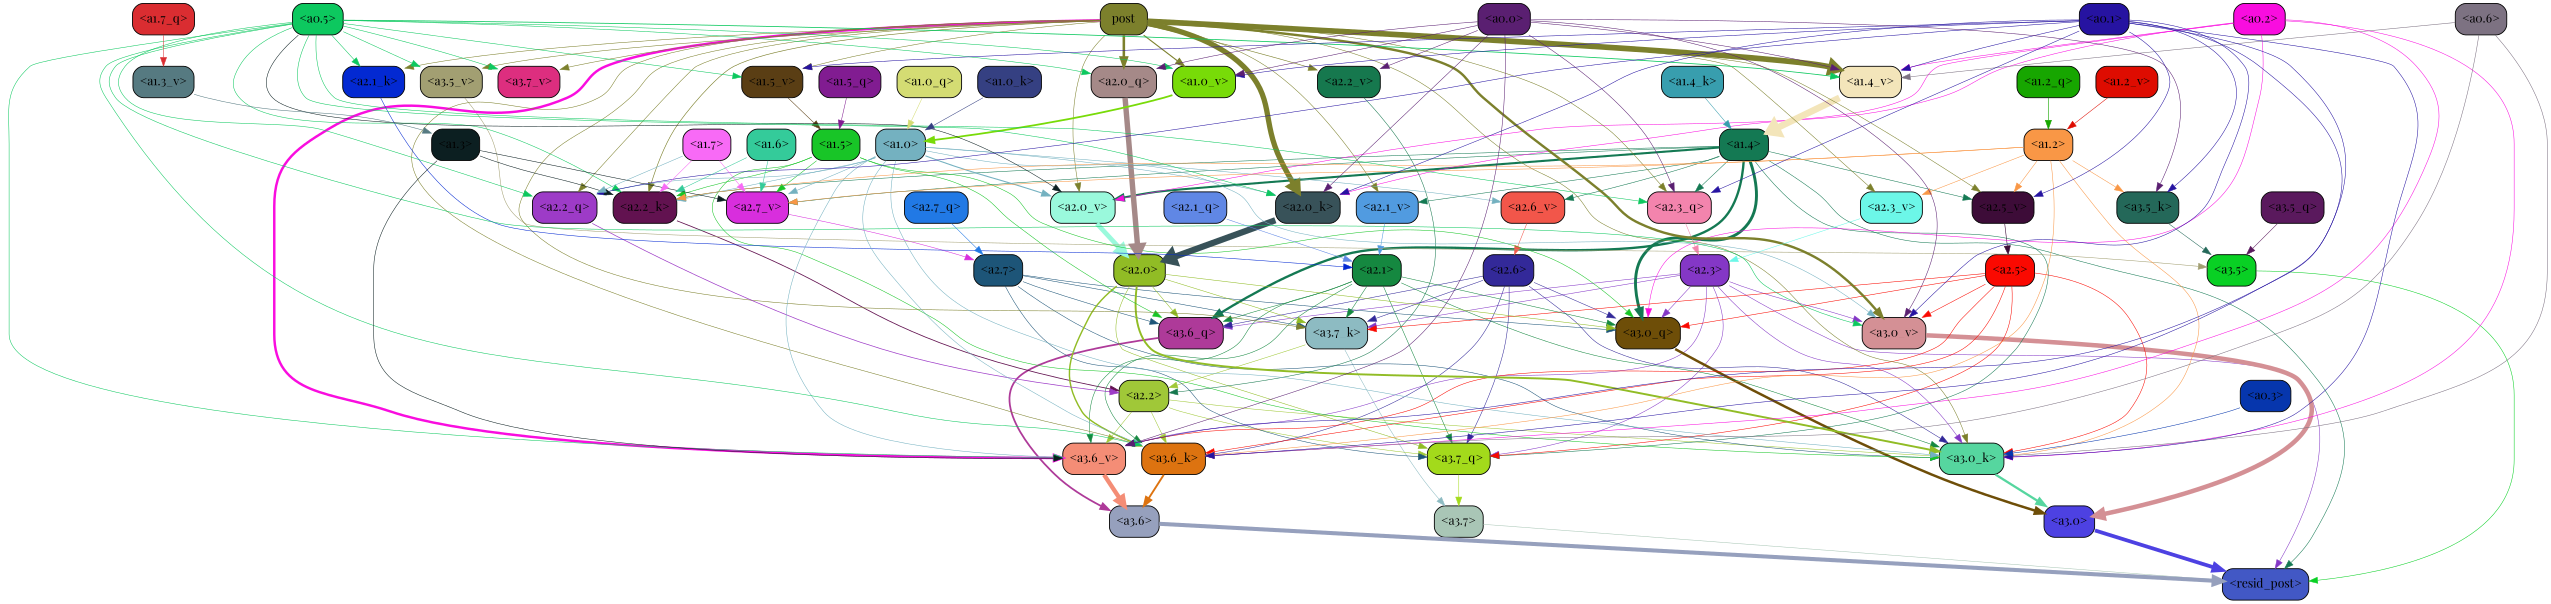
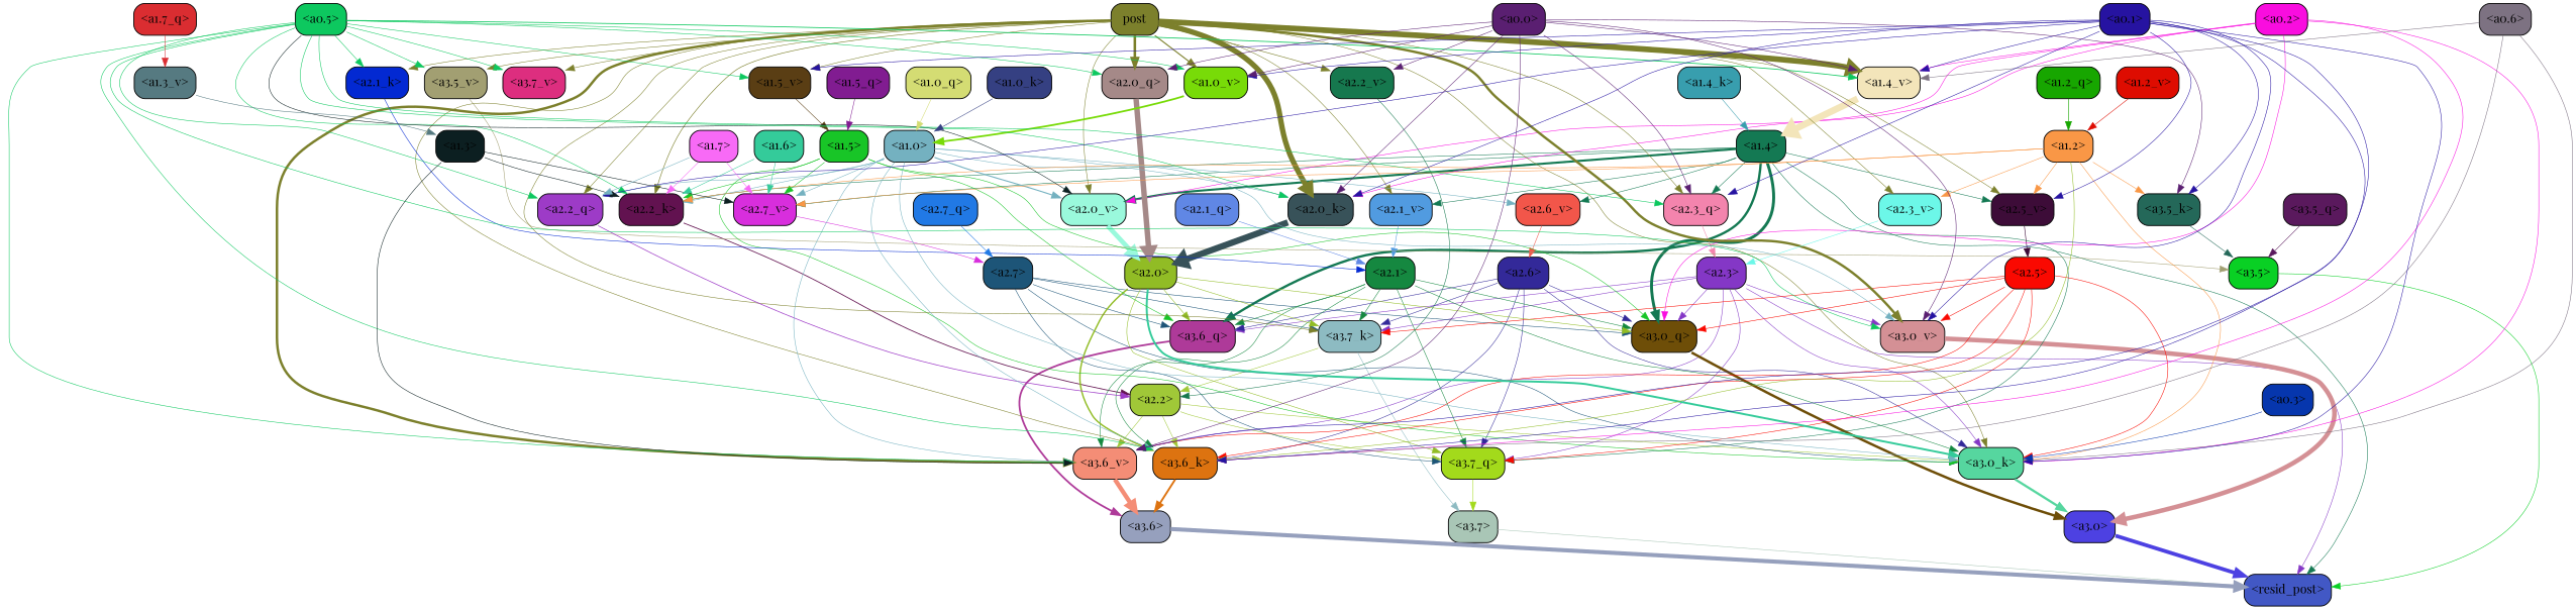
  strict digraph {
    fontname="Playfair Display"
    splines=true
    node [color=black fontname="Playfair Display" shape=box style="filled, rounded"]
    edge [color="#7c802c" fontname="Playfair Display" penwidth=0.6]
    "<a3.7>" [fillcolor="#a9c6b6"]
    "<resid_post>" [fillcolor="#4258c5"]
    "<a3.6>" [fillcolor="#96a0bd"]
    "<a3.5>" [fillcolor="#09d024"]
    "<a3.0>" [fillcolor="#4d41e2"]
    "<a2.3>" [fillcolor="#8437c6"]
    "<a3.7_q>" [fillcolor="#a3da1b"]
    "<a3.6_q>" [fillcolor="#ae3a99"]
    "<a3.0_q>" [fillcolor="#6e4e08"]
    "<a3.7_k>" [fillcolor="#8dbbc2"]
    "<a3.0_k>" [fillcolor="#56d69f"]
    "<a3.6_v>" [fillcolor="#f48d76"]
    "<a3.0_v>" [fillcolor="#d49095"]
    "<a2.2>" [fillcolor="#a0c838"]
    "<a1.4>" [fillcolor="#147953"]
    "<a2.3_q>" [fillcolor="#f384ad"]
    "<a2.2_k>" [fillcolor="#621250"]
    "<a2.7_v>" [fillcolor="#d82edd"]
    "<a2.6_v>" [fillcolor="#f2564a"]
    "<a2.5_v>" [fillcolor="#3d0c38"]
    "<a2.1_v>" [fillcolor="#519be0"]
    "<a2.0_v>" [fillcolor="#9af9dc"]
    "<a2.7>" [fillcolor="#1d5578"]
    "<a2.6>" [fillcolor="#332999"]
    "<a2.5>" [fillcolor="#fa0901"]
    "<a2.1>" [fillcolor="#158840"]
    "<a2.0>" [fillcolor="#91bc25"]
    "<a3.6_k>" [fillcolor="#dd7310"]
    "<a3.5_q>" [fillcolor="#5a195d"]
    "<a3.5_k>" [fillcolor="#246859"]
    "<a3.7_v>" [fillcolor="#dd2e7f"]
    "<a3.5_v>" [fillcolor="#a29f72"]
    "<a1.5>" [fillcolor="#18c527"]
    "<a0.2>" [fillcolor="#f90ddf"]
    "<a2.0_k>" [fillcolor="#385259"]
    "<a1.4_v>" [fillcolor="#f3e5ba"]
    n37 [fillcolor="#7c802c" label=post]
    "<a2.2_q>" [fillcolor="#9d3bc7"]
    "<a2.0_q>" [fillcolor="#a58988"]
    "<a2.1_k>" [fillcolor="#0329d2"]
    "<a2.3_v>" [fillcolor="#6cf7e8"]
    "<a2.2_v>" [fillcolor="#16784e"]
    "<a1.5_v>" [fillcolor="#5a3e14"]
    "<a1.0_v>" [fillcolor="#78db08"]
    "<a1.0>" [fillcolor="#74b1c0"]
    "<a1.2>" [fillcolor="#f99746"]
    "<a0.6>" [fillcolor="#7d7282"]
    "<a0.5>" [fillcolor="#0dc85f"]
    "<a0.1>" [fillcolor="#2613a1"]
    "<a0.0>" [fillcolor="#5a1f71"]
    "<a0.3>" [fillcolor="#0636ad"]
    "<a1.3>" [fillcolor="#0c1f21"]
    "<a2.7_q>" [fillcolor="#2179e5"]
    "<a2.1_q>" [fillcolor="#6087e5"]
    "<a1.7>" [fillcolor="#f86af6"]
    "<a1.6>" [fillcolor="#34cb9a"]
    "<a1.7_q>" [fillcolor="#da2d31"]
    "<a1.3_v>" [fillcolor="#567a81"]
    "<a1.5_q>" [fillcolor="#811c91"]
    "<a1.2_q>" [fillcolor="#17a600"]
    "<a1.0_q>" [fillcolor="#d4dc73"]
    "<a1.4_k>" [fillcolor="#389eae"]
    "<a1.0_k>" [fillcolor="#354082"]
    "<a1.2_v>" [fillcolor="#de0c01"]
    "<a3.7>" -> "<resid_post>" [color="#a9c6b6"]
    "<a3.6>" -> "<resid_post>" [color="#96a0bd" penwidth=4.646730065345764]
    "<a3.5>" -> "<resid_post>" [color="#09d024"]
    "<a3.0>" -> "<resid_post>" [color="#4d41e2" penwidth=4.323132634162903]
    "<a2.3>" -> "<resid_post>" [color="#8437c6"]
    "<a2.3>" -> "<a3.7_q>" [color="#8437c6"]
    "<a2.3>" -> "<a3.6_q>" [color="#8437c6"]
    "<a2.3>" -> "<a3.0_q>" [color="#8437c6"]
    "<a2.3>" -> "<a3.7_k>" [color="#8437c6"]
    "<a2.3>" -> "<a3.0_k>" [color="#8437c6"]
    "<a2.3>" -> "<a3.6_v>" [color="#8437c6"]
    "<a2.3>" -> "<a3.0_v>" [color="#8437c6"]
    "<a3.7_q>" -> "<a3.7>" [color="#a3da1b"]
    "<a3.6_q>" -> "<a3.6>" [color="#ae3a99" penwidth=2.03758105635643]
    "<a3.0_q>" -> "<a3.0>" [color="#6e4e08" penwidth=2.8638100624084473]
    "<a3.7_k>" -> "<a3.7>" [color="#8dbbc2"]
    "<a3.7_k>" -> "<a2.2>" [color="#a0c838"]
    "<a3.0_k>" -> "<a3.0>" [color="#56d69f" penwidth=2.6274144649505615]
    "<a3.6_v>" -> "<a3.6>" [color="#f48d76" penwidth=5.002329230308533]
    "<a3.0_v>" -> "<a3.0>" [color="#d49095" penwidth=5.188832879066467]
    "<a2.2>" -> "<a3.7_q>" [color="#a0c838"]
    "<a2.2>" -> "<a3.0_k>" [color="#a0c838"]
    "<a2.2>" -> "<a3.6_v>" [color="#a0c838"]
    "<a2.2>" -> "<a3.6_k>" [color="#a0c838"]
    "<a1.4>" -> "<resid_post>" [color="#147953"]
    "<a1.4>" -> "<a3.7_q>" [color="#147953"]
    "<a1.4>" -> "<a3.6_q>" [color="#147953" penwidth=2.700703263282776]
    "<a1.4>" -> "<a3.0_q>" [color="#147953" penwidth=3.34255850315094]
    "<a1.4>" -> "<a2.3_q>" [color="#147953"]
    "<a1.4>" -> "<a2.2_k>" [color="#147953"]
    "<a1.4>" -> "<a2.7_v>" [color="#147953"]
    "<a1.4>" -> "<a2.6_v>" [color="#147953"]
    "<a1.4>" -> "<a2.5_v>" [color="#147953"]
    "<a1.4>" -> "<a2.1_v>" [color="#147953"]
    "<a1.4>" -> "<a2.0_v>" [color="#147953" penwidth=2.387977123260498]
    "<a2.3_q>" -> "<a2.3>" [color="#f384ad"]
    "<a2.2_k>" -> "<a2.2>" [color="#621250" penwidth=0.9331893920898438]
    "<a2.7_v>" -> "<a2.7>" [color="#d82edd"]
    "<a2.6_v>" -> "<a2.6>" [color="#f2564a"]
    "<a2.5_v>" -> "<a2.5>" [color="#3d0c38" penwidth=0.6657319068908691]
    "<a2.1_v>" -> "<a2.1>" [color="#519be0"]
    "<a2.0_v>" -> "<a2.0>" [color="#9af9dc" penwidth=5.380099236965179]
    "<a2.7>" -> "<a3.7_q>" [color="#1d5578"]
    "<a2.7>" -> "<a3.6_q>" [color="#1d5578"]
    "<a2.7>" -> "<a3.0_q>" [color="#1d5578"]
    "<a2.7>" -> "<a3.7_k>" [color="#1d5578"]
    "<a2.7>" -> "<a3.0_k>" [color="#1d5578"]
    "<a2.6>" -> "<a3.7_q>" [color="#332999"]
    "<a2.6>" -> "<a3.6_q>" [color="#332999"]
    "<a2.6>" -> "<a3.0_q>" [color="#332999"]
    "<a2.6>" -> "<a3.7_k>" [color="#332999"]
    "<a2.6>" -> "<a3.0_k>" [color="#332999"]
    "<a2.6>" -> "<a3.6_k>" [color="#332999"]
    "<a2.5>" -> "<a3.7_q>" [color="#fa0901"]
    "<a2.5>" -> "<a3.0_q>" [color="#fa0901"]
    "<a2.5>" -> "<a3.7_k>" [color="#fa0901"]
    "<a2.5>" -> "<a3.0_k>" [color="#fa0901"]
    "<a2.5>" -> "<a3.6_v>" [color="#fa0901"]
    "<a2.5>" -> "<a3.0_v>" [color="#fa0901"]
    "<a2.5>" -> "<a3.6_k>" [color="#fa0901"]
    "<a2.1>" -> "<a3.7_q>" [color="#158840"]
    "<a2.1>" -> "<a3.6_q>" [color="#158840"]
    "<a2.1>" -> "<a3.0_q>" [color="#158840"]
    "<a2.1>" -> "<a3.7_k>" [color="#158840"]
    "<a2.1>" -> "<a3.0_k>" [color="#158840"]
    "<a2.1>" -> "<a3.6_v>" [color="#158840"]
    "<a2.1>" -> "<a3.6_k>" [color="#158840"]
    "<a2.0>" -> "<a3.7_q>" [color="#91bc25"]
    "<a2.0>" -> "<a3.6_q>" [color="#91bc25"]
    "<a2.0>" -> "<a3.0_q>" [color="#91bc25"]
    "<a2.0>" -> "<a3.7_k>" [color="#91bc25"]
-   "<a2.0>" -> "<a3.0_k>" [color="#91bc25" penwidth=2.2218968719244003]
+   "<a2.0>" -> "<a3.0_k>" [color="#34cb9a" penwidth=2.2218968719244003]
    "<a2.0>" -> "<a3.6_k>" [color="#91bc25" penwidth=1.6454488784074783]
    "<a3.6_k>" -> "<a3.6>" [color="#dd7310" penwidth=2.174198240041733]
    "<a3.5_q>" -> "<a3.5>" [color="#5a195d"]
    "<a3.5_k>" -> "<a3.5>" [color="#246859"]
    "<a3.5_v>" -> "<a3.5>" [color="#a29f72"]
    "<a1.5>" -> "<a3.6_q>" [color="#18c527"]
    "<a1.5>" -> "<a3.0_q>" [color="#18c527"]
    "<a1.5>" -> "<a3.0_k>" [color="#18c527"]
    "<a1.5>" -> "<a2.2_k>" [color="#18c527"]
    "<a1.5>" -> "<a2.7_v>" [color="#18c527"]
    "<a0.2>" -> "<a3.0_q>" [color="#f90ddf"]
    "<a0.2>" -> "<a3.0_k>" [color="#f90ddf"]
    "<a0.2>" -> "<a2.0_v>" [color="#f90ddf"]
    "<a0.2>" -> "<a3.6_k>" [color="#f90ddf"]
    "<a0.2>" -> "<a2.0_k>" [color="#f90ddf"]
    "<a0.2>" -> "<a1.4_v>" [color="#f90ddf"]
    "<a2.0_k>" -> "<a2.0>" [color="#385259" penwidth=7.158664226531982]
    "<a1.4_v>" -> "<a1.4>" [color="#f3e5ba" penwidth=7.649995803833008]
    n37 -> "<a3.7_k>"
    n37 -> "<a3.0_k>"
-   n37 -> "<a3.6_v>" [color="#f90ddf" penwidth=2.8301228284835815]
+   n37 -> "<a3.6_v>" [penwidth=2.8301228284835815]
    n37 -> "<a3.0_v>" [penwidth=2.7660785913467407]
    n37 -> "<a2.3_q>"
    n37 -> "<a2.2_k>" [penwidth=0.7099294662475586]
    n37 -> "<a2.5_v>"
    n37 -> "<a2.1_v>"
    n37 -> "<a2.0_v>"
    n37 -> "<a3.6_k>"
    n37 -> "<a3.7_v>"
    n37 -> "<a3.5_v>"
    n37 -> "<a2.0_k>" [penwidth=6.075345039367676]
    n37 -> "<a1.4_v>" [penwidth=6.46385931968689]
    n37 -> "<a2.2_q>"
    n37 -> "<a2.0_q>" [penwidth=2.918822765350342]
    n37 -> "<a2.1_k>"
    n37 -> "<a2.3_v>"
    n37 -> "<a2.2_v>" [penwidth=0.6909599304199219]
    n37 -> "<a1.5_v>"
    n37 -> "<a1.0_v>" [penwidth=1.273291826248169]
    "<a2.2_q>" -> "<a2.2>" [color="#9d3bc7" penwidth=0.8114519119262695]
    "<a2.0_q>" -> "<a2.0>" [color="#a58988" penwidth=6.2323237657547]
    "<a2.1_k>" -> "<a2.1>" [color="#0329d2"]
    "<a2.3_v>" -> "<a2.3>" [color="#6cf7e8"]
    "<a2.2_v>" -> "<a2.2>" [color="#16784e"]
    "<a1.5_v>" -> "<a1.5>" [color="#5a3e14"]
    "<a1.0_v>" -> "<a1.0>" [color="#78db08" penwidth=2.050852060317993]
    "<a1.0>" -> "<a3.0_k>" [color="#74b1c0"]
    "<a1.0>" -> "<a3.6_v>" [color="#74b1c0"]
    "<a1.0>" -> "<a3.0_v>" [color="#74b1c0"]
    "<a1.0>" -> "<a2.2_k>" [color="#74b1c0"]
    "<a1.0>" -> "<a2.7_v>" [color="#74b1c0"]
    "<a1.0>" -> "<a2.6_v>" [color="#74b1c0"]
    "<a1.0>" -> "<a2.0_v>" [color="#74b1c0" penwidth=1.2435333728790283]
    "<a1.0>" -> "<a3.6_k>" [color="#74b1c0"]
    "<a1.0>" -> "<a2.0_k>" [color="#74b1c0"]
    "<a1.0>" -> "<a2.2_q>" [color="#74b1c0"]
    "<a1.2>" -> "<a3.0_k>" [color="#f99746"]
    "<a1.2>" -> "<a2.2_k>" [color="#f99746"]
    "<a1.2>" -> "<a2.7_v>" [color="#f99746"]
    "<a1.2>" -> "<a2.5_v>" [color="#f99746"]
-   "<a1.2>" -> "<a3.6_k>" [color="#f99746"]
+   "<a1.2>" -> "<a3.6_k>" [color="#91bc25"]
    "<a1.2>" -> "<a3.5_k>" [color="#f99746"]
    "<a1.2>" -> "<a2.3_v>" [color="#f99746"]
    "<a0.6>" -> "<a3.0_k>" [color="#7d7282"]
    "<a0.6>" -> "<a3.6_k>" [color="#7d7282"]
    "<a0.6>" -> "<a1.4_v>" [color="#7d7282"]
    "<a0.5>" -> "<a3.6_v>" [color="#0dc85f"]
    "<a0.5>" -> "<a3.0_v>" [color="#0dc85f" penwidth=0.6124261617660522]
    "<a0.5>" -> "<a2.3_q>" [color="#0dc85f"]
    "<a0.5>" -> "<a2.2_k>" [color="#0dc85f"]
    "<a0.5>" -> "<a2.0_v>" [color="#0c1f21"]
    "<a0.5>" -> "<a3.6_k>" [color="#0dc85f"]
    "<a0.5>" -> "<a3.7_v>" [color="#0dc85f"]
    "<a0.5>" -> "<a3.5_v>" [color="#0dc85f"]
    "<a0.5>" -> "<a2.0_k>" [color="#0dc85f" penwidth=0.6112704277038574]
    "<a0.5>" -> "<a1.4_v>" [color="#0dc85f" penwidth=0.9145197868347168]
    "<a0.5>" -> "<a2.2_q>" [color="#0dc85f"]
    "<a0.5>" -> "<a2.0_q>" [color="#0dc85f"]
    "<a0.5>" -> "<a2.1_k>" [color="#0dc85f"]
    "<a0.5>" -> "<a1.5_v>" [color="#0dc85f"]
    "<a0.5>" -> "<a1.0_v>" [color="#0dc85f"]
    "<a0.1>" -> "<a3.0_k>" [color="#2613a1"]
    "<a0.1>" -> "<a3.6_v>" [color="#2613a1"]
    "<a0.1>" -> "<a3.0_v>" [color="#2613a1"]
    "<a0.1>" -> "<a2.3_q>" [color="#2613a1"]
    "<a0.1>" -> "<a2.5_v>" [color="#2613a1"]
    "<a0.1>" -> "<a3.6_k>" [color="#2613a1"]
    "<a0.1>" -> "<a3.5_k>" [color="#2613a1"]
    "<a0.1>" -> "<a2.0_k>" [color="#2613a1"]
    "<a0.1>" -> "<a1.4_v>" [color="#2613a1"]
    "<a0.1>" -> "<a2.2_q>" [color="#2613a1"]
    "<a0.1>" -> "<a1.5_v>" [color="#2613a1"]
    "<a0.1>" -> "<a1.0_v>" [color="#2613a1"]
    "<a0.0>" -> "<a3.6_v>" [color="#5a1f71"]
    "<a0.0>" -> "<a3.0_v>" [color="#5a1f71"]
    "<a0.0>" -> "<a2.3_q>" [color="#5a1f71"]
    "<a0.0>" -> "<a3.5_k>" [color="#5a1f71"]
    "<a0.0>" -> "<a2.0_k>" [color="#5a1f71"]
    "<a0.0>" -> "<a1.4_v>" [color="#5a1f71"]
    "<a0.0>" -> "<a2.0_q>" [color="#5a1f71"]
    "<a0.0>" -> "<a2.2_v>" [color="#5a1f71"]
    "<a0.0>" -> "<a1.0_v>" [color="#5a1f71"]
    "<a0.3>" -> "<a3.0_k>" [color="#0636ad"]
    "<a1.3>" -> "<a3.6_v>" [color="#0c1f21"]
    "<a1.3>" -> "<a2.2_k>" [color="#0c1f21"]
    "<a1.3>" -> "<a2.7_v>" [color="#0c1f21"]
    "<a2.7_q>" -> "<a2.7>" [color="#2179e5"]
    "<a2.1_q>" -> "<a2.1>" [color="#6087e5"]
    "<a1.7>" -> "<a2.2_k>" [color="#f86af6"]
    "<a1.7>" -> "<a2.7_v>" [color="#f86af6"]
    "<a1.7>" -> "<a2.2_q>" [color="#74b1c0"]
    "<a1.6>" -> "<a2.2_k>" [color="#34cb9a"]
    "<a1.6>" -> "<a2.7_v>" [color="#34cb9a"]
    "<a1.7_q>" -> "<a1.3_v>" [color="#da2d31"]
    "<a1.3_v>" -> "<a1.3>" [color="#567a81"]
    "<a1.5_q>" -> "<a1.5>" [color="#811c91"]
    "<a1.2_q>" -> "<a1.2>" [color="#17a600" penwidth=0.6965713500976562]
    "<a1.0_q>" -> "<a1.0>" [color="#d4dc73"]
    "<a1.4_k>" -> "<a1.4>" [color="#389eae"]
    "<a1.0_k>" -> "<a1.0>" [color="#354082"]
    "<a1.2_v>" -> "<a1.2>" [color="#de0c01"]
  }
